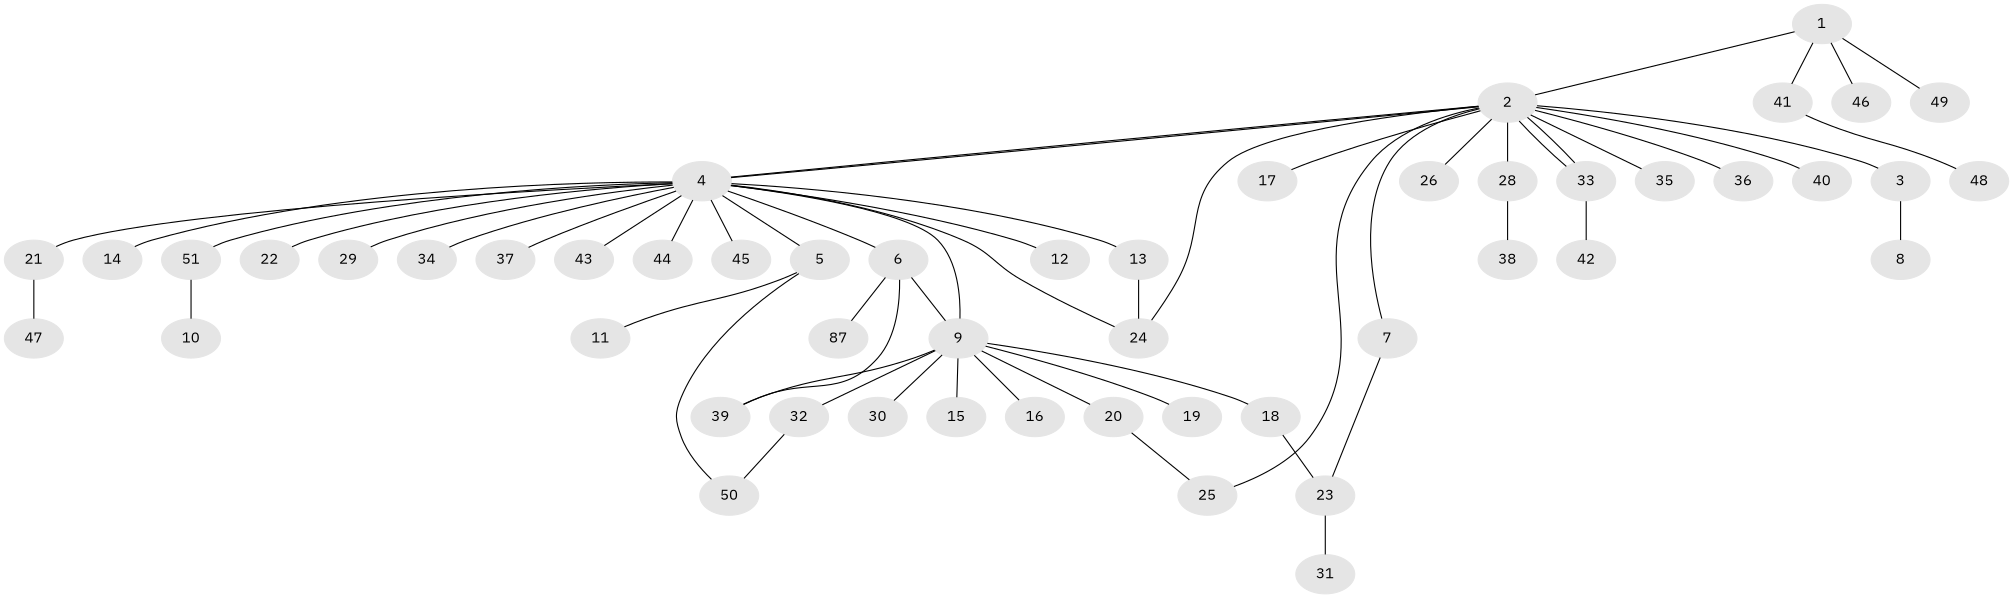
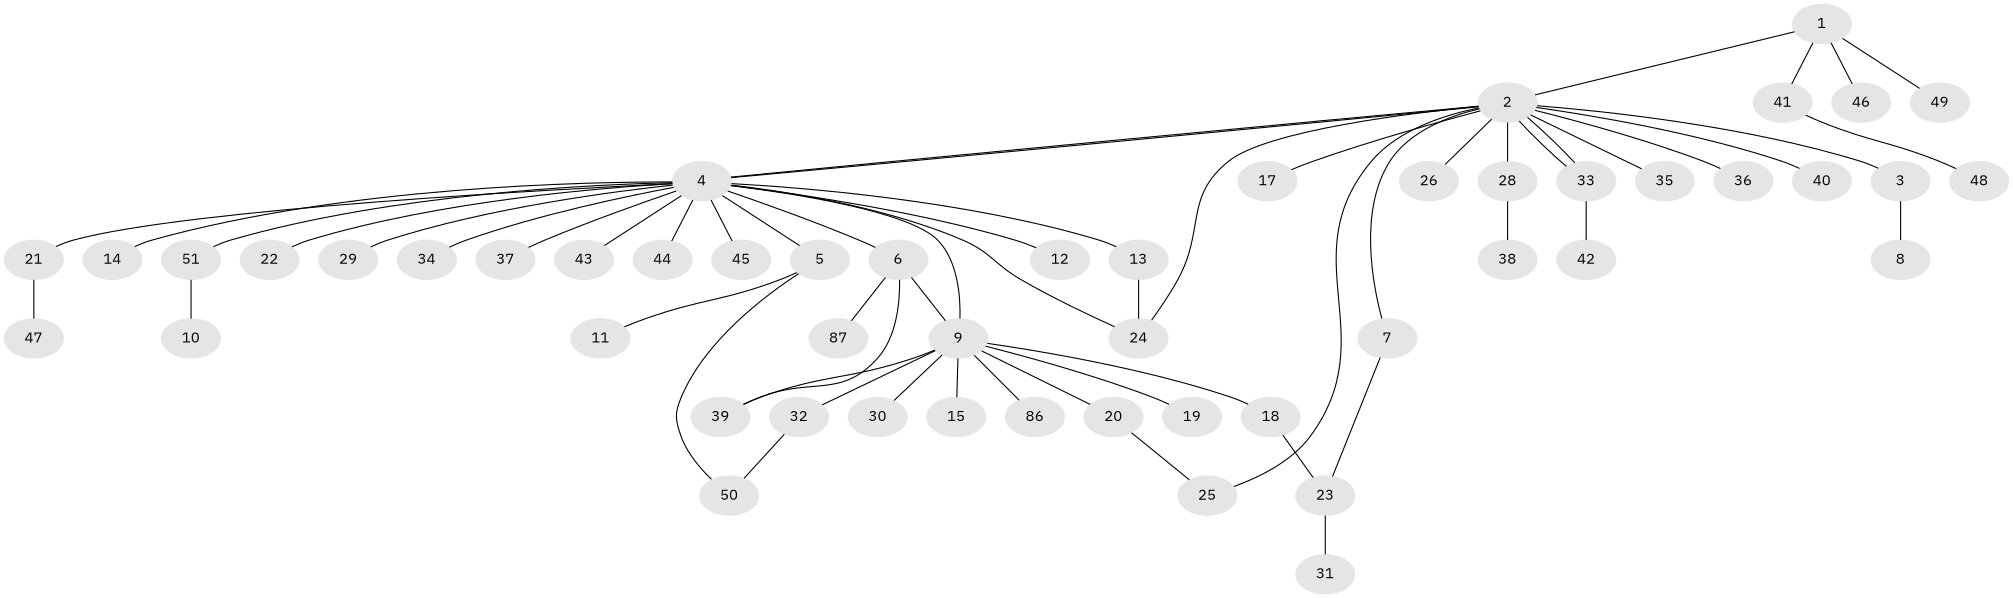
  graph {
    fontname="IBM Plex Sans"
    node [color=gray90 fontname="IBM Plex Sans" style=filled]
    edge [fontname="IBM Plex Sans"]
    1
    2
    41
    46
    49
    3
    4
    7
    17
    24
    25
    26
    28
    33
    35
    36
    40
    48
    8
    5
    6
    9
    12
    13
    14
    21
    22
    29
    34
    37
    43
    44
    45
    51
    23
    38
    42
    11
    50
    n40 [label=87]
    39
    15
-   16
+   16 [label=86]
    18
    19
    20
    30
    32
    47
    10
    31
    1 -- 2
    1 -- 41
    1 -- 46
    1 -- 49
    2 -- 3
    2 -- 4
    2 -- 4
    2 -- 7
    2 -- 17
    2 -- 24
    2 -- 25
    2 -- 26
    2 -- 28
    2 -- 33
    2 -- 33
    2 -- 35
    2 -- 36
    2 -- 40
    41 -- 48
    3 -- 8
    4 -- 24
    4 -- 5
    4 -- 6
    4 -- 9
    4 -- 12
    4 -- 13
    4 -- 14
    4 -- 21
    4 -- 22
    4 -- 29
    4 -- 34
    4 -- 37
    4 -- 43
    4 -- 44
    4 -- 45
    4 -- 51
    7 -- 23
    28 -- 38
    33 -- 42
    5 -- 11
    5 -- 50
    6 -- 9
    6 -- n40
    6 -- 39
    9 -- 39
    9 -- 15
    9 -- 16
    9 -- 18
    9 -- 19
    9 -- 20
    9 -- 30
    9 -- 32
    13 -- 24
    21 -- 47
    51 -- 10
    23 -- 31
    18 -- 23
    20 -- 25
    32 -- 50
  }
